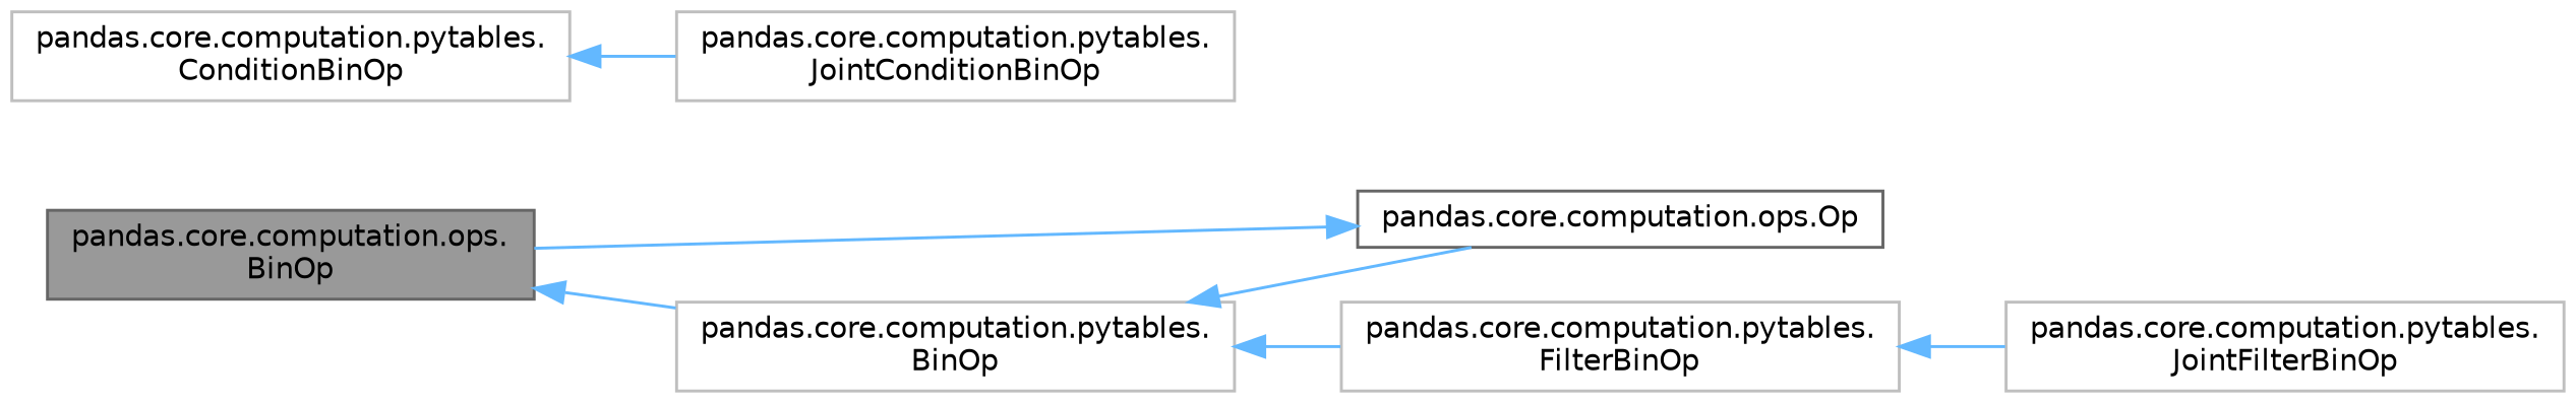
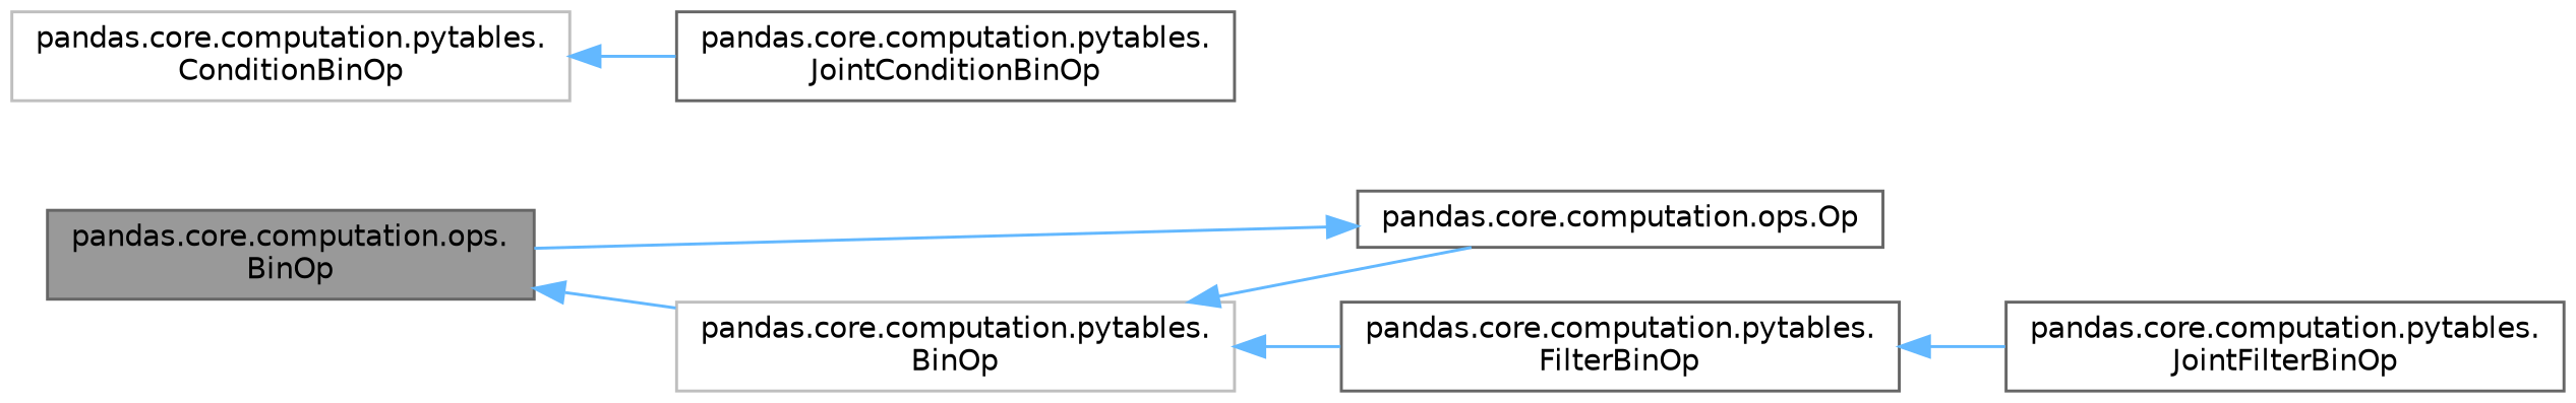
  digraph {
    rankdir=LR
    node [color=grey75 fillcolor=white fontname=Helvetica fontsize=10 shape=box style=filled]
    edge [color=steelblue1 dir=back fontname=Helvetica fontsize=10 labelfontname=Helvetica labelfontsize=10 style=solid]
    n1 [color=gray40 fillcolor=grey60 fontcolor=black height=0.2 label="pandas.core.computation.ops.\lBinOp" width=0.4]
    n2 [height=0.2 label="pandas.core.computation.pytables.\lBinOp" width=0.4]
    n3 [color=gray40 height=0.2 label="pandas.core.computation.ops.Op" width=0.4]
-   n4 [height=0.2 label="pandas.core.computation.pytables.\lFilterBinOp" width=0.4]
+   n4 [color=gray40 height=0.2 label="pandas.core.computation.pytables.\lFilterBinOp" width=0.4]
    n5 [height=0.2 label="pandas.core.computation.pytables.\lConditionBinOp" width=0.4]
-   n6 [height=0.2 label="pandas.core.computation.pytables.\lJointConditionBinOp" width=0.4]
-   n7 [height=0.2 label="pandas.core.computation.pytables.\lJointFilterBinOp" width=0.4]
+   n6 [color=gray40 height=0.2 label="pandas.core.computation.pytables.\lJointConditionBinOp" width=0.4]
+   n7 [color=gray40 height=0.2 label="pandas.core.computation.pytables.\lJointFilterBinOp" width=0.4]
    n1 -> n2
    n2 -> n3
    n2 -> n4
    n3 -> n1
    n4 -> n7
    n5 -> n6
  }
